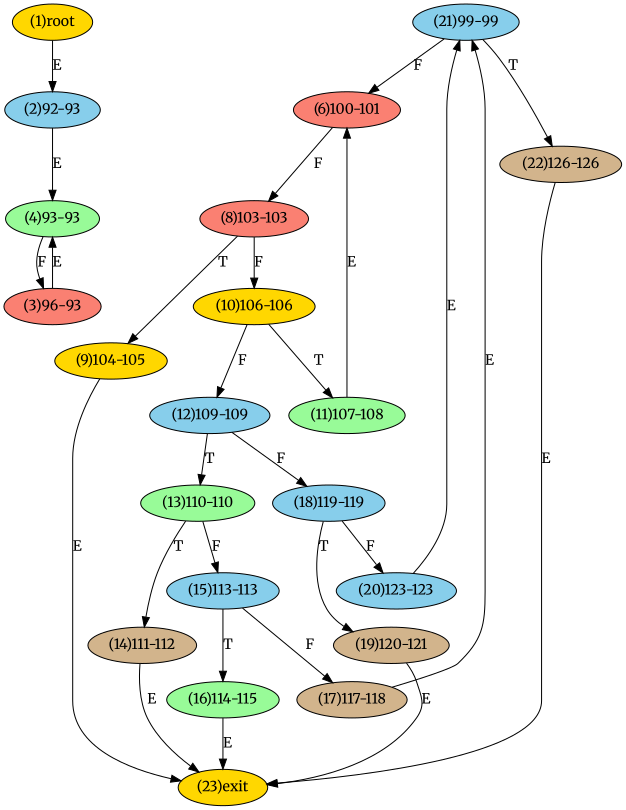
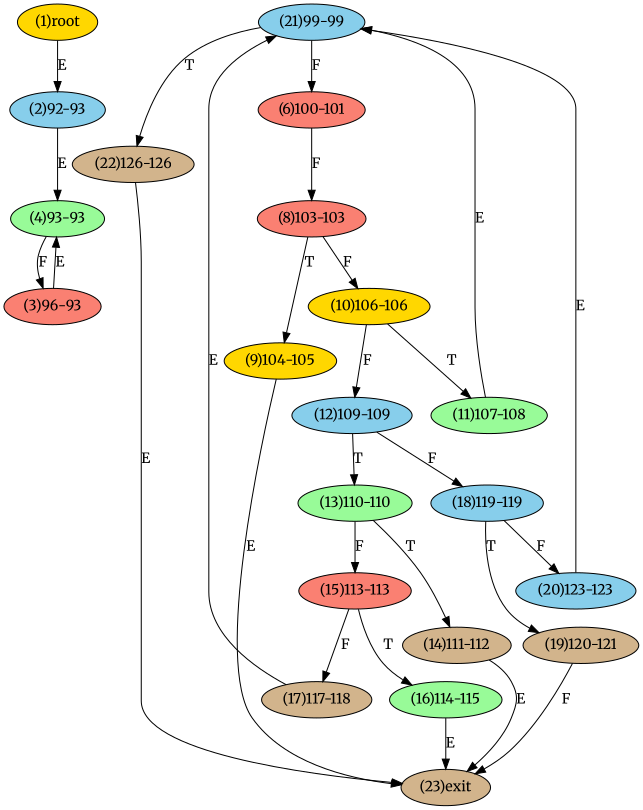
  digraph {
    fontname=Merriweather
    node [fillcolor=skyblue fontname=Merriweather style=filled]
    edge [fontname=Merriweather]
    n1 [fillcolor=gold label="(1)root"]
    n2 [label="(2)92-93"]
    n3 [fillcolor=palegreen label="(4)93-93"]
    n4 [fillcolor=salmon label="(3)96-93"]
    n5 [label="(21)99-99"]
    n6 [fillcolor=salmon label="(6)100-101"]
    n7 [fillcolor=tan label="(22)126-126"]
    n8 [fillcolor=salmon label="(8)103-103"]
    n9 [fillcolor=gold label="(9)104-105"]
    n10 [fillcolor=gold label="(10)106-106"]
-   n11 [fillcolor=gold label="(23)exit"]
+   n11 [fillcolor=tan label="(23)exit"]
    n12 [fillcolor=palegreen label="(11)107-108"]
    n13 [label="(12)109-109"]
    n14 [fillcolor=palegreen label="(13)110-110"]
    n15 [label="(18)119-119"]
    n16 [fillcolor=tan label="(14)111-112"]
-   n17 [label="(15)113-113"]
+   n17 [fillcolor=salmon label="(15)113-113"]
    n18 [fillcolor=tan label="(19)120-121"]
    n19 [label="(20)123-123"]
    n20 [fillcolor=tan label="(17)117-118"]
    n21 [fillcolor=palegreen label="(16)114-115"]
    n1 -> n2 [label=E]
    n2 -> n3 [label=E]
    n3 -> n4 [label=F]
    n4 -> n3 [label=E]
    n5 -> n6 [label=F]
    n5 -> n7 [label=T]
    n6 -> n8 [label=F]
    n7 -> n11 [label=E]
    n8 -> n9 [label=T]
    n8 -> n10 [label=F]
    n9 -> n11 [label=E]
    n10 -> n12 [label=T]
    n10 -> n13 [label=F]
-   n12 -> n6 [label=E]
+   n12 -> n5 [label=E]
    n13 -> n14 [label=T]
    n13 -> n15 [label=F]
    n14 -> n16 [label=T]
    n14 -> n17 [label=F]
    n15 -> n18 [label=T]
    n15 -> n19 [label=F]
    n16 -> n11 [label=E]
    n17 -> n20 [label=F]
    n17 -> n21 [label=T]
-   n18 -> n11 [label=E]
+   n18 -> n11 [label=F]
    n19 -> n5 [label=E]
    n20 -> n5 [label=E]
    n21 -> n11 [label=E]
  }
